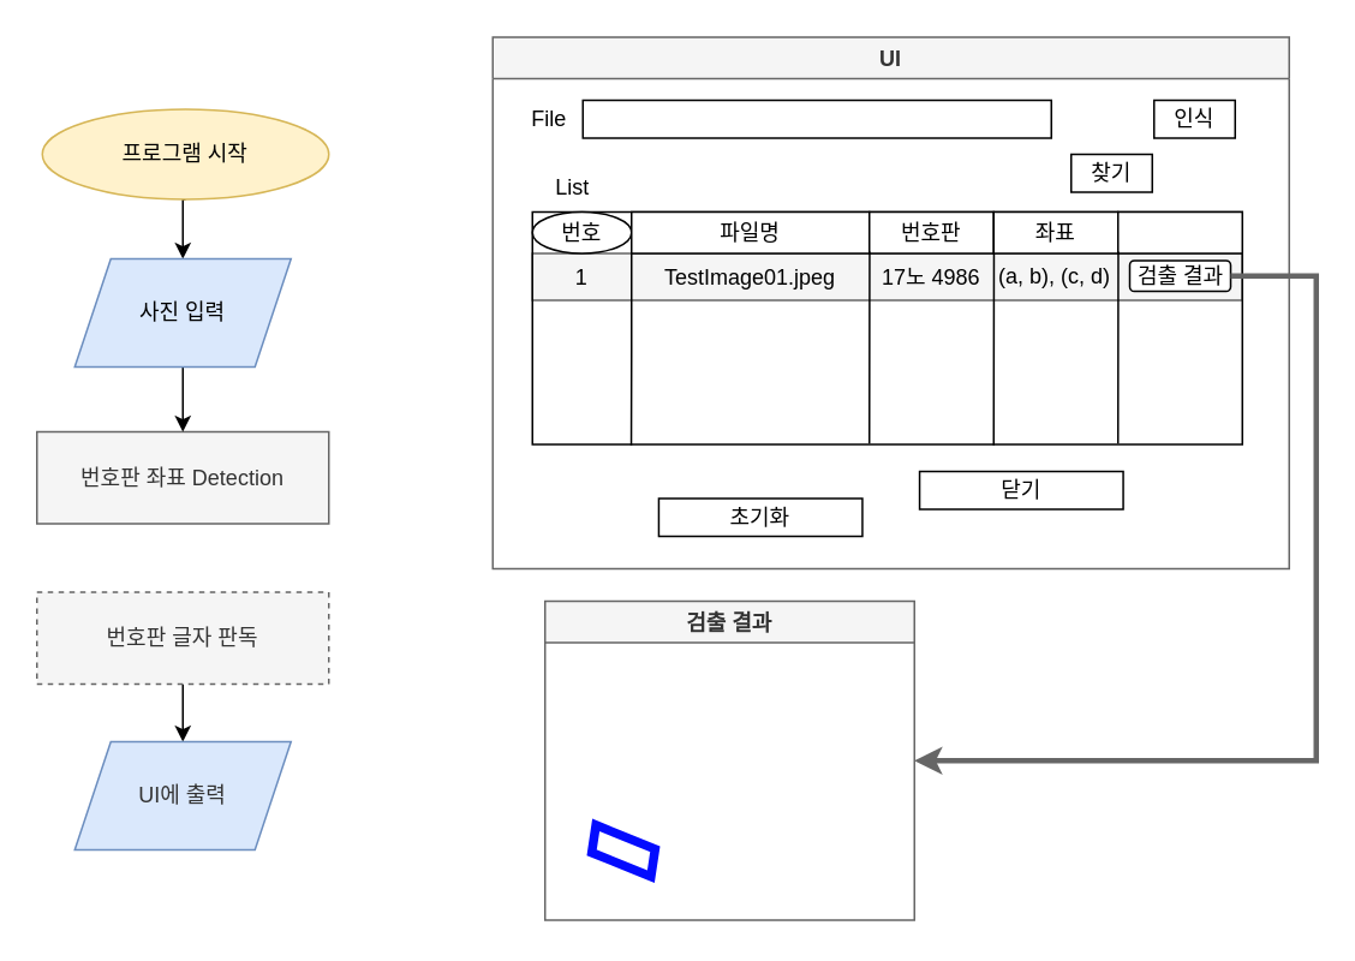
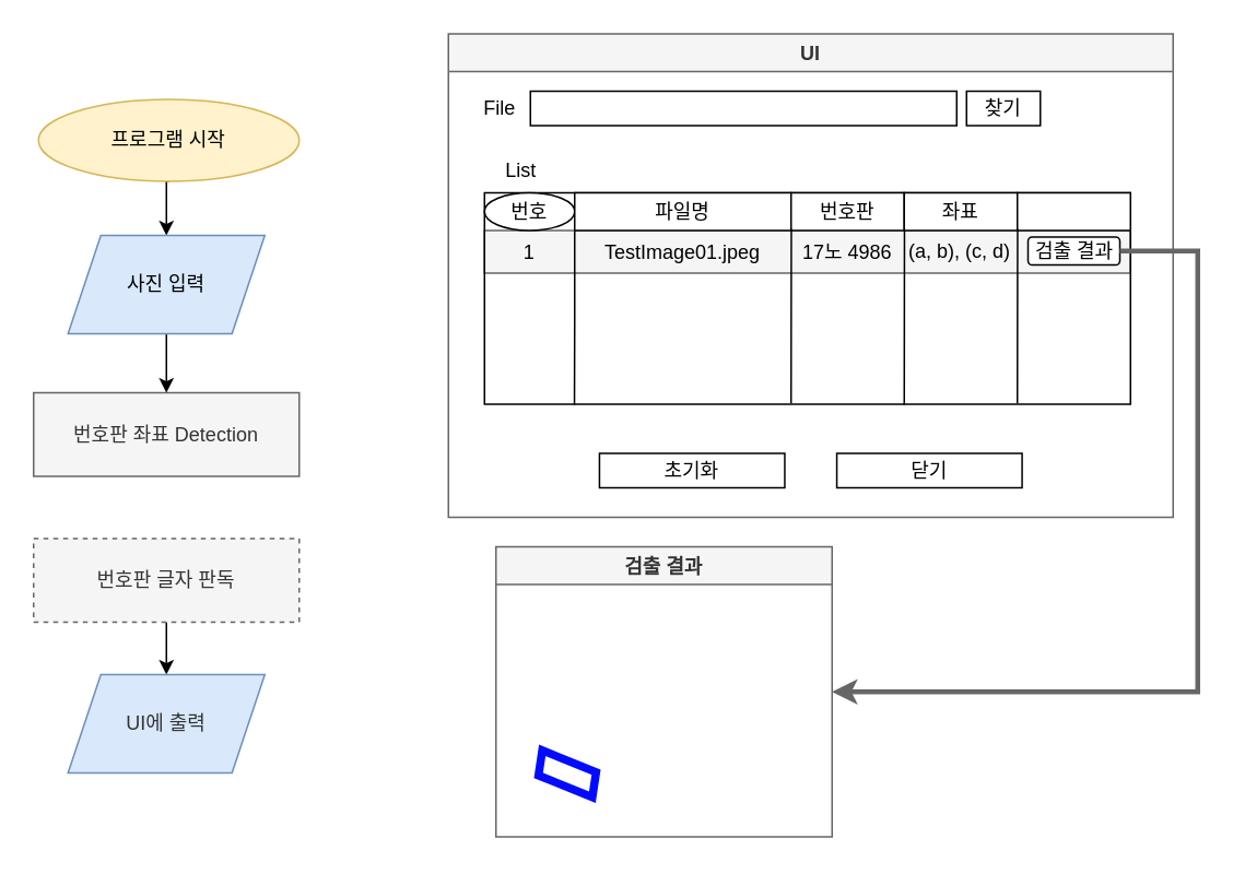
  <mxCell id="0" />
  <mxCell id="1" parent="0" />
  <mxCell id="2" style="edgeStyle=orthogonalEdgeStyle;rounded=0;orthogonalLoop=1;jettySize=auto;html=1;exitX=0.5;exitY=1;exitDx=0;exitDy=0;entryX=0.5;entryY=0;entryDx=0;entryDy=0;" edge="1" parent="1" source="3" target="6"><mxGeometry relative="1" as="geometry" /></mxCell>
  <mxCell id="3" value="프로그램 시작" style="ellipse;whiteSpace=wrap;html=1;fillColor=#fff2cc;strokeColor=#d6b656;" vertex="1" parent="1"><mxGeometry x="23" y="60" width="159" height="50" as="geometry" /></mxCell>
  <mxCell id="4" value="번호판 좌표 Detection" style="rounded=0;whiteSpace=wrap;html=1;fillColor=#f5f5f5;strokeColor=#666666;fontColor=#333333;" vertex="1" parent="1"><mxGeometry x="20" y="239" width="162" height="51" as="geometry" /></mxCell>
  <mxCell id="5" style="edgeStyle=orthogonalEdgeStyle;rounded=0;orthogonalLoop=1;jettySize=auto;html=1;exitX=0.5;exitY=1;exitDx=0;exitDy=0;entryX=0.5;entryY=0;entryDx=0;entryDy=0;" edge="1" parent="1" source="6" target="4"><mxGeometry relative="1" as="geometry" /></mxCell>
  <mxCell id="6" value="사진 입력" style="shape=parallelogram;perimeter=parallelogramPerimeter;whiteSpace=wrap;html=1;fixedSize=1;fillColor=#dae8fc;strokeColor=#6c8ebf;" vertex="1" parent="1"><mxGeometry x="41" y="143" width="120" height="60" as="geometry" /></mxCell>
  <mxCell id="7" style="edgeStyle=orthogonalEdgeStyle;rounded=0;orthogonalLoop=1;jettySize=auto;html=1;exitX=0.5;exitY=1;exitDx=0;exitDy=0;endArrow=classic;endFill=1;strokeWidth=1;" edge="1" parent="1" source="8"><mxGeometry relative="1" as="geometry"><mxPoint x="101" y="411" as="targetPoint" /></mxGeometry></mxCell>
  <mxCell id="8" value="번호판 글자 판독" style="rounded=0;whiteSpace=wrap;html=1;fillColor=#f5f5f5;strokeColor=#666666;fontColor=#333333;dashed=1;" vertex="1" parent="1"><mxGeometry x="20" y="328" width="162" height="51" as="geometry" /></mxCell>
  <mxCell id="9" value="UI" style="swimlane;fillColor=#f5f5f5;strokeColor=#666666;fontColor=#333333;" vertex="1" parent="1"><mxGeometry x="273" y="20" width="442" height="295" as="geometry" /></mxCell>
  <mxCell id="10" value="" style="rounded=0;whiteSpace=wrap;html=1;fillColor=#f5f5f5;strokeColor=#666666;fontColor=#333333;" vertex="1" parent="9"><mxGeometry x="22" y="120" width="394" height="26" as="geometry" /></mxCell>
  <mxCell id="11" value="File" style="rounded=0;whiteSpace=wrap;html=1;strokeColor=none;" vertex="1" parent="9"><mxGeometry x="9" y="35" width="45" height="21" as="geometry" /></mxCell>
  <mxCell id="12" value="" style="rounded=0;whiteSpace=wrap;html=1;" vertex="1" parent="9"><mxGeometry x="50" y="35" width="260" height="21" as="geometry" /></mxCell>
- <mxCell id="13" value="찾기" style="rounded=0;whiteSpace=wrap;html=1;" vertex="1" parent="9"><mxGeometry x="321" y="65" width="45" height="21" as="geometry" /></mxCell>
- <mxCell id="14" value="인식" style="rounded=0;whiteSpace=wrap;html=1;" vertex="1" parent="9"><mxGeometry x="367" y="35" width="45" height="21" as="geometry" /></mxCell>
+ <mxCell id="13" value="찾기" style="rounded=0;whiteSpace=wrap;html=1;" vertex="1" parent="9"><mxGeometry x="316" y="35" width="45" height="21" as="geometry" /></mxCell>
  <mxCell id="15" value="" style="rounded=0;whiteSpace=wrap;html=1;fillColor=none;" vertex="1" parent="9"><mxGeometry x="22" y="97" width="394" height="129" as="geometry" /></mxCell>
  <mxCell id="16" value="List" style="rounded=0;whiteSpace=wrap;html=1;strokeColor=none;" vertex="1" parent="9"><mxGeometry x="22" y="73" width="45" height="21" as="geometry" /></mxCell>
  <mxCell id="17" value="번호" style="ellipse;whiteSpace=wrap;html=1;" vertex="1" parent="9"><mxGeometry x="22" y="97" width="55" height="23" as="geometry" /></mxCell>
  <mxCell id="18" value="파일명" style="rounded=0;whiteSpace=wrap;html=1;" vertex="1" parent="9"><mxGeometry x="77" y="97" width="132" height="23" as="geometry" /></mxCell>
  <mxCell id="19" value="번호판" style="rounded=0;whiteSpace=wrap;html=1;" vertex="1" parent="9"><mxGeometry x="209" y="97" width="69" height="23" as="geometry" /></mxCell>
  <mxCell id="20" value="좌표" style="rounded=0;whiteSpace=wrap;html=1;" vertex="1" parent="9"><mxGeometry x="278" y="97" width="69" height="23" as="geometry" /></mxCell>
  <mxCell id="21" value="" style="rounded=0;whiteSpace=wrap;html=1;" vertex="1" parent="9"><mxGeometry x="347" y="97" width="69" height="23" as="geometry" /></mxCell>
  <mxCell id="22" value="검출 결과" style="rounded=1;whiteSpace=wrap;html=1;" vertex="1" parent="9"><mxGeometry x="353.5" y="124" width="56" height="17" as="geometry" /></mxCell>
  <mxCell id="23" value="1" style="rounded=0;whiteSpace=wrap;html=1;strokeColor=none;fillColor=none;" vertex="1" parent="9"><mxGeometry x="27" y="123" width="45" height="21" as="geometry" /></mxCell>
  <mxCell id="24" value="TestImage01.jpeg" style="rounded=0;whiteSpace=wrap;html=1;strokeColor=none;fillColor=none;" vertex="1" parent="9"><mxGeometry x="119.25" y="123" width="47.5" height="21" as="geometry" /></mxCell>
  <mxCell id="25" value="17노 4986" style="rounded=0;whiteSpace=wrap;html=1;strokeColor=none;fillColor=none;" vertex="1" parent="9"><mxGeometry x="211.88" y="123" width="63.25" height="21" as="geometry" /></mxCell>
  <mxCell id="26" value="(a, b), (c, d)" style="rounded=0;whiteSpace=wrap;html=1;strokeColor=none;fillColor=none;" vertex="1" parent="9"><mxGeometry x="278" y="122" width="68.13" height="21" as="geometry" /></mxCell>
  <mxCell id="27" value="초기화" style="rounded=0;whiteSpace=wrap;html=1;" vertex="1" parent="9"><mxGeometry x="92.13" y="256" width="113" height="21" as="geometry" /></mxCell>
- <mxCell id="28" value="닫기" style="rounded=0;whiteSpace=wrap;html=1;" vertex="1" parent="9"><mxGeometry x="236.88" y="241" width="113" height="21" as="geometry" /></mxCell>
+ <mxCell id="28" value="닫기" style="rounded=0;whiteSpace=wrap;html=1;" vertex="1" parent="9"><mxGeometry x="236.88" y="256" width="113" height="21" as="geometry" /></mxCell>
  <mxCell id="29" style="edgeStyle=orthogonalEdgeStyle;rounded=0;orthogonalLoop=1;jettySize=auto;html=1;exitX=0;exitY=1;exitDx=0;exitDy=0;endArrow=none;endFill=0;" edge="1" parent="1" source="18"><mxGeometry relative="1" as="geometry"><mxPoint x="349.857" y="246.524" as="targetPoint" /></mxGeometry></mxCell>
  <mxCell id="30" style="edgeStyle=orthogonalEdgeStyle;rounded=0;orthogonalLoop=1;jettySize=auto;html=1;exitX=0;exitY=1;exitDx=0;exitDy=0;endArrow=none;endFill=0;" edge="1" parent="1"><mxGeometry relative="1" as="geometry"><mxPoint x="550.997" y="246.524" as="targetPoint" /><mxPoint x="551.14" y="140" as="sourcePoint" /><Array as="points"><mxPoint x="551.14" y="169" /><mxPoint x="551.14" y="169" /></Array></mxGeometry></mxCell>
  <mxCell id="31" style="edgeStyle=orthogonalEdgeStyle;rounded=0;orthogonalLoop=1;jettySize=auto;html=1;exitX=0;exitY=1;exitDx=0;exitDy=0;endArrow=none;endFill=0;" edge="1" parent="1"><mxGeometry relative="1" as="geometry"><mxPoint x="481.997" y="245.524" as="targetPoint" /><mxPoint x="482.14" y="139" as="sourcePoint" /><Array as="points"><mxPoint x="482.14" y="167" /><mxPoint x="482.14" y="167" /></Array></mxGeometry></mxCell>
  <mxCell id="32" style="edgeStyle=orthogonalEdgeStyle;rounded=0;orthogonalLoop=1;jettySize=auto;html=1;exitX=0;exitY=1;exitDx=0;exitDy=0;endArrow=none;endFill=0;" edge="1" parent="1"><mxGeometry relative="1" as="geometry"><mxPoint x="619.997" y="245.524" as="targetPoint" /><mxPoint x="620.14" y="139" as="sourcePoint" /><Array as="points"><mxPoint x="620.14" y="167" /><mxPoint x="620.14" y="167" /></Array></mxGeometry></mxCell>
  <mxCell id="33" value="검출 결과" style="swimlane;fillColor=#f5f5f5;strokeColor=#666666;fontColor=#333333;" vertex="1" parent="1"><mxGeometry x="302" y="333" width="205" height="177" as="geometry" /></mxCell>
  <mxCell id="34" value="" style="shape=image;verticalLabelPosition=bottom;labelBackgroundColor=#ffffff;verticalAlign=top;aspect=fixed;imageAspect=0;image=https://cloudfront-ap-northeast-1.images.arcpublishing.com/chosunbiz/6VT54IR24MTORZ7IXYFKPDAO2M.jpg;" vertex="1" parent="33"><mxGeometry x="1.19" y="23" width="203.81" height="154.25" as="geometry" /></mxCell>
  <mxCell id="35" value="" style="shape=parallelogram;perimeter=parallelogramPerimeter;whiteSpace=wrap;html=1;fixedSize=1;fillColor=none;gradientColor=none;size=3.592;rotation=22;flipH=1;strokeColor=#030BFF;strokeWidth=5;" vertex="1" parent="33"><mxGeometry x="24" y="131" width="39" height="15.05" as="geometry" /></mxCell>
  <mxCell id="36" style="edgeStyle=orthogonalEdgeStyle;rounded=0;orthogonalLoop=1;jettySize=auto;html=1;exitX=1;exitY=0.5;exitDx=0;exitDy=0;entryX=1;entryY=0.5;entryDx=0;entryDy=0;endArrow=classic;endFill=1;strokeWidth=3;fillColor=#f5f5f5;strokeColor=#666666;" edge="1" parent="1" source="22" target="33"><mxGeometry relative="1" as="geometry"><Array as="points"><mxPoint x="730" y="153" /><mxPoint x="730" y="422" /></Array></mxGeometry></mxCell>
  <mxCell id="37" value="&lt;span style=&quot;color: rgb(51 , 51 , 51)&quot;&gt;UI에 출력&lt;/span&gt;" style="shape=parallelogram;perimeter=parallelogramPerimeter;whiteSpace=wrap;html=1;fixedSize=1;fillColor=#dae8fc;strokeColor=#6c8ebf;" vertex="1" parent="1"><mxGeometry x="41" y="411" width="120" height="60" as="geometry" /></mxCell>
